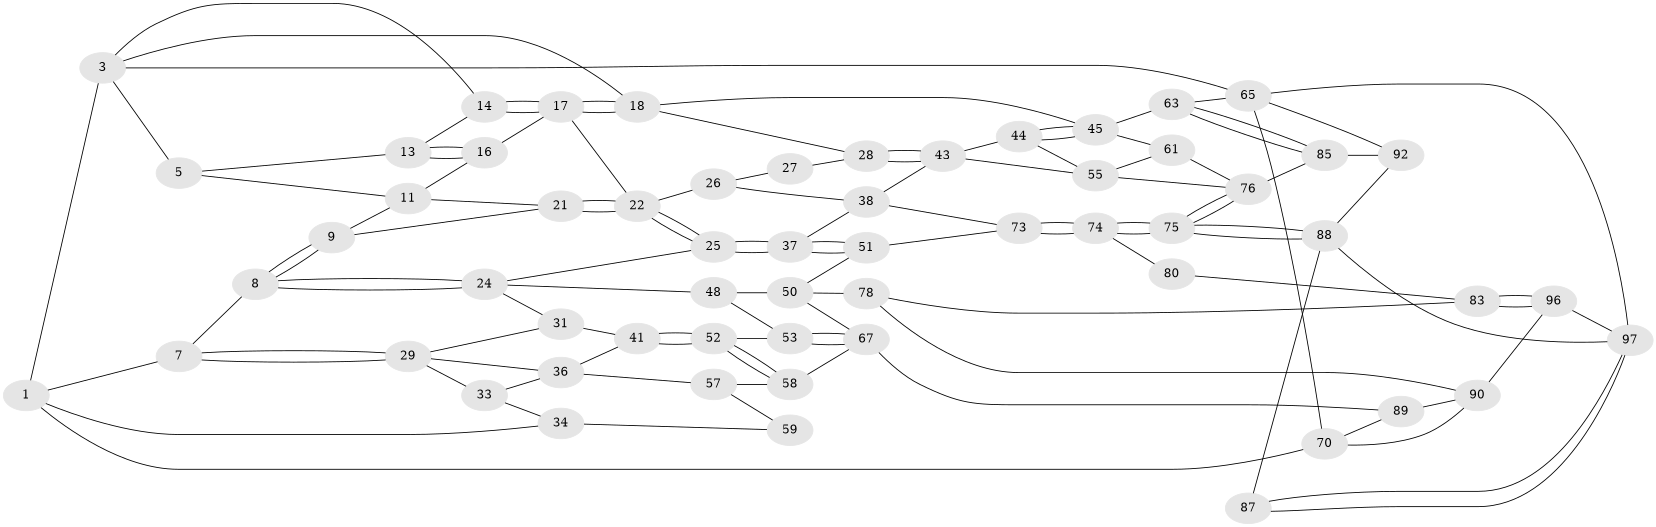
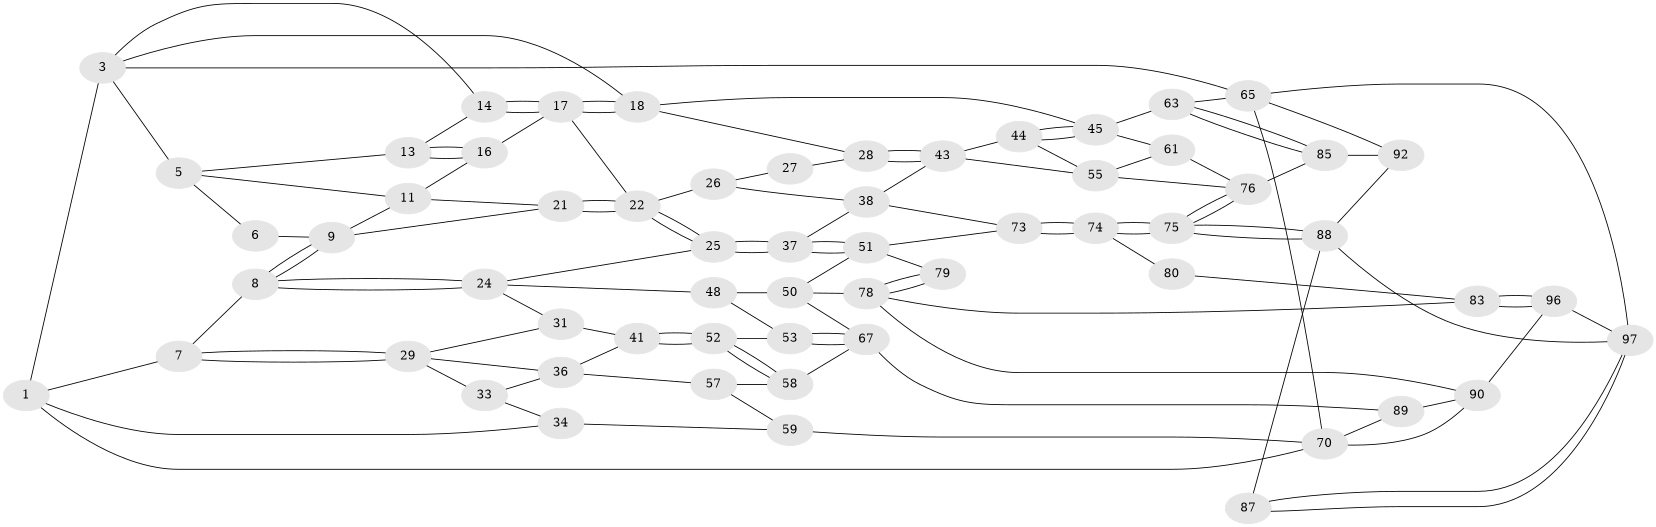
  graph {
    rankdir=LR
    node [color=gray90 style=filled]
    1 [super="+2"]
    3 [super="+4"]
    7
    34 [super="+54"]
    70 [super="+71"]
    5 [super="+12"]
    14
    18 [super="+19"]
    65 [super="+94"]
    8
    29 [super="+30"]
    59
    89
    90 [super="+95"]
+   6
    11 [super="+15"]
    13
    17 [super="+20"]
    28
    45 [super="+62"]
    92
    97 [super="+98"]
    9 [super="+10"]
    21
    16
    24 [super="+32"]
    31
    33 [super="+35"]
    36 [super="+40"]
    25
    48 [super="+49"]
    22 [super="+23"]
    26 [super="+39"]
    43 [super="+47"]
    61
    63 [super="+64"]
    37
    27
    38 [super="+46"]
    41 [super="+42"]
    50 [super="+69"]
    53
    51 [super="+72"]
    73
    44
    55 [super="+56"]
    57 [super="+60"]
    52
    58 [super="+66"]
+   79
    74 [super="+81"]
    76 [super="+77"]
    85 [super="+93"]
    67 [super="+68"]
    78 [super="+82"]
    83
    96
    75
    80 [super="+84"]
    88 [super="+91"]
    87
    1 -- 3
    1 -- 7
    1 -- 34
    1 -- 70
    3 -- 5
    3 -- 14
    3 -- 18
    3 -- 65
    7 -- 8
    7 -- 29
    7 -- 29
    34 -- 59
    70 -- 89
    70 -- 90
+   5 -- 6
    5 -- 11
    5 -- 13
    14 -- 17
    14 -- 17
    18 -- 28
    18 -- 45
    65 -- 70
    65 -- 92
    65 -- 97
    8 -- 9
    8 -- 9
    8 -- 24
    8 -- 24
    29 -- 31
    29 -- 33
    29 -- 36
+   59 -- 70
    89 -- 90
    90 -- 96
+   6 -- 9
    11 -- 21
    11 -- 16
    13 -- 14
    13 -- 16
    13 -- 16
    17 -- 18
    17 -- 18
    17 -- 22
    28 -- 43
    28 -- 43
    45 -- 61
    45 -- 63
    9 -- 11
    9 -- 21
    21 -- 22
    21 -- 22
    16 -- 17
    24 -- 31
    24 -- 25
    24 -- 48
    31 -- 41
    33 -- 34 [weight=2]
    33 -- 36
    36 -- 41
    36 -- 57
    25 -- 37
    25 -- 37
    48 -- 50
    48 -- 53
    22 -- 25
    22 -- 25
    22 -- 26
    26 -- 27 [weight=2]
    26 -- 38
    43 -- 44
    43 -- 55
    61 -- 76
    63 -- 65
    63 -- 85 [weight=2]
    63 -- 85
    37 -- 38
    37 -- 51
    37 -- 51
    27 -- 28
    38 -- 43
    38 -- 73
    41 -- 52
    41 -- 52
    50 -- 51
    50 -- 67
    50 -- 78
    53 -- 67
    53 -- 67
    51 -- 73
+   51 -- 79
    73 -- 74
    73 -- 74
    44 -- 45
    44 -- 45
    44 -- 55
    55 -- 61
    55 -- 76
    57 -- 59
    57 -- 58 [weight=2]
    52 -- 53
    52 -- 58
    52 -- 58
    58 -- 67
    74 -- 75
    74 -- 75
    74 -- 80
    76 -- 85
    85 -- 92
    67 -- 89
    78 -- 90
+   78 -- 79
+   78 -- 79
    78 -- 83
    83 -- 96
    83 -- 96
    96 -- 97
    75 -- 76
    75 -- 76
    75 -- 88
    75 -- 88
    80 -- 83
    88 -- 92
    88 -- 97
    87 -- 97
    87 -- 97
    87 -- 88
  }
